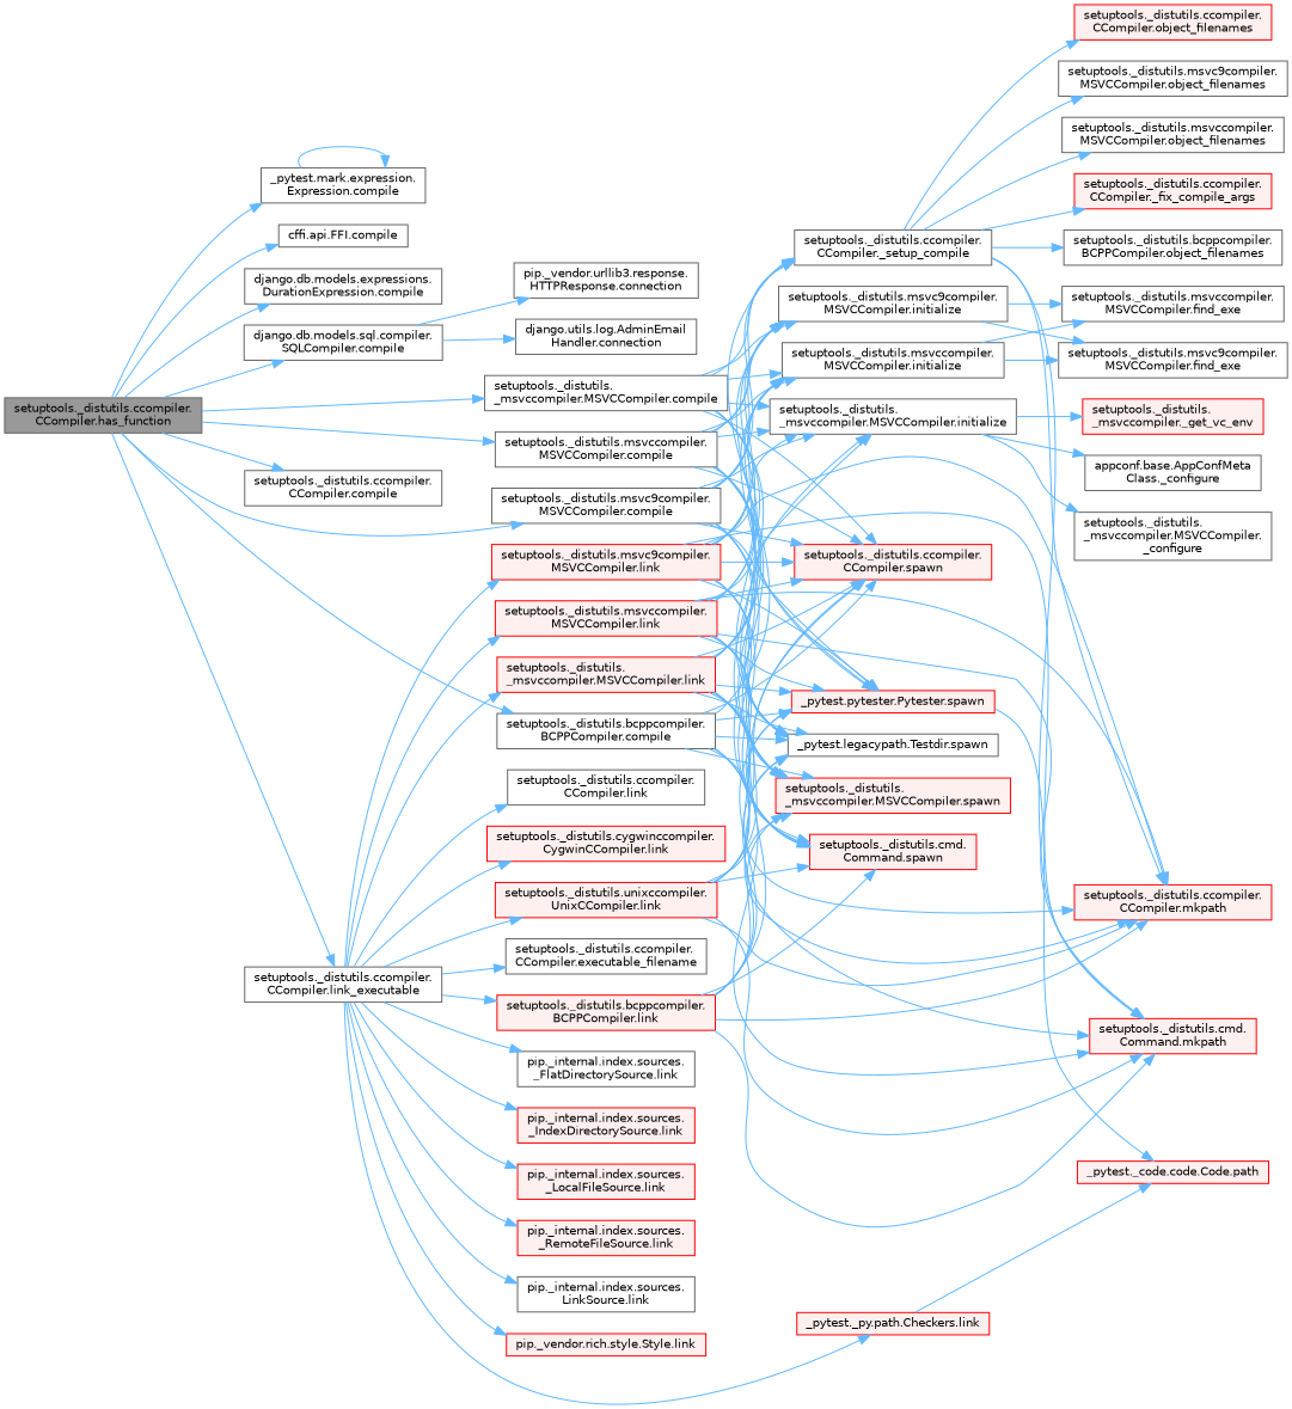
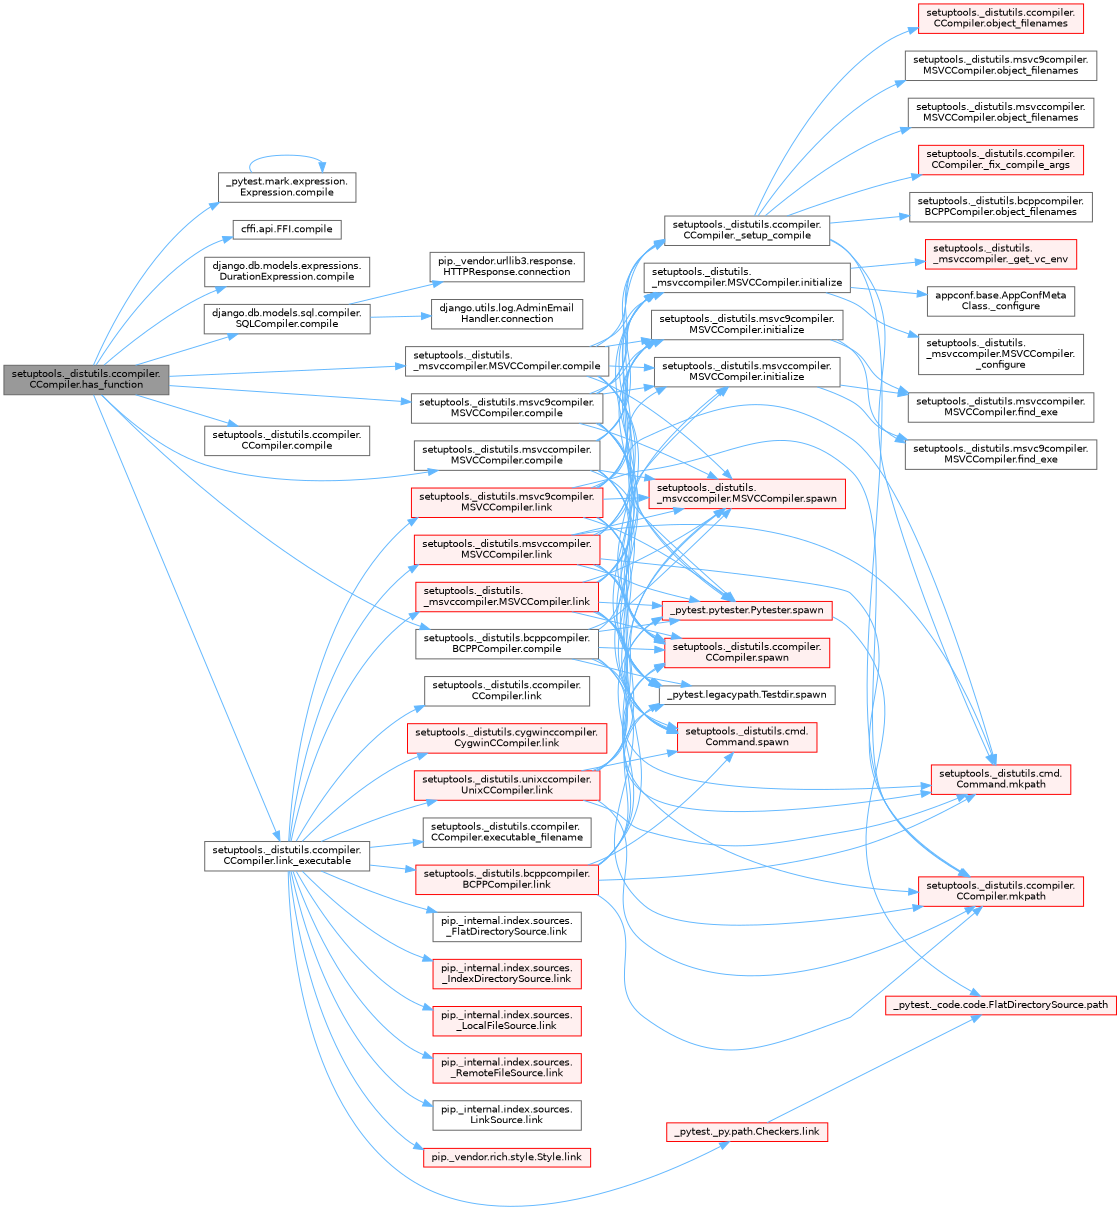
  digraph {
    rankdir=LR
    node [color=grey40 fillcolor=white fontname=Helvetica fontsize=10 shape=box style=filled]
    edge [color=steelblue1 fontname=Helvetica fontsize=10 labelfontname=Helvetica labelfontsize=10 style=solid]
    n1 [color=gray40 fillcolor=grey60 fontcolor=black height=0.2 label="setuptools._distutils.ccompiler.\lCCompiler.has_function" width=0.4]
    n2 [height=0.2 label="_pytest.mark.expression.\lExpression.compile" width=0.4]
    n3 [height=0.2 label="cffi.api.FFI.compile" width=0.4]
    n4 [height=0.2 label="django.db.models.expressions.\lDurationExpression.compile" width=0.4]
    n5 [height=0.2 label="django.db.models.sql.compiler.\lSQLCompiler.compile" width=0.4]
    n6 [height=0.2 label="setuptools._distutils.\l_msvccompiler.MSVCCompiler.compile" width=0.4]
    n7 [height=0.2 label="setuptools._distutils.bcppcompiler.\lBCPPCompiler.compile" width=0.4]
    n8 [height=0.2 label="setuptools._distutils.ccompiler.\lCCompiler.compile" width=0.4]
    n9 [height=0.2 label="setuptools._distutils.msvc9compiler.\lMSVCCompiler.compile" width=0.4]
    n10 [height=0.2 label="setuptools._distutils.msvccompiler.\lMSVCCompiler.compile" width=0.4]
    n11 [height=0.2 label="setuptools._distutils.ccompiler.\lCCompiler.link_executable" width=0.4]
    n12 [height=0.2 label="django.utils.log.AdminEmail\lHandler.connection" width=0.4]
    n13 [height=0.2 label="pip._vendor.urllib3.response.\lHTTPResponse.connection" width=0.4]
    n14 [height=0.2 label="setuptools._distutils.ccompiler.\lCCompiler._setup_compile" width=0.4]
    n15 [height=0.2 label="setuptools._distutils.\l_msvccompiler.MSVCCompiler.initialize" width=0.4]
    n16 [height=0.2 label="setuptools._distutils.msvc9compiler.\lMSVCCompiler.initialize" width=0.4]
    n17 [height=0.2 label="setuptools._distutils.msvccompiler.\lMSVCCompiler.initialize" width=0.4]
    n18 [height=0.2 label="_pytest.legacypath.Testdir.spawn" width=0.4]
    n19 [color=red fillcolor="#FFF0F0" height=0.2 label="_pytest.pytester.Pytester.spawn" width=0.4]
    n20 [color=red fillcolor="#FFF0F0" height=0.2 label="setuptools._distutils.\l_msvccompiler.MSVCCompiler.spawn" width=0.4]
    n21 [color=red fillcolor="#FFF0F0" height=0.2 label="setuptools._distutils.ccompiler.\lCCompiler.spawn" width=0.4]
    n22 [color=red fillcolor="#FFF0F0" height=0.2 label="setuptools._distutils.cmd.\lCommand.spawn" width=0.4]
    n23 [color=red fillcolor="#FFF0F0" height=0.2 label="setuptools._distutils.ccompiler.\lCCompiler.mkpath" width=0.4]
    n24 [color=red fillcolor="#FFF0F0" height=0.2 label="setuptools._distutils.cmd.\lCommand.mkpath" width=0.4]
    n25 [height=0.2 label="setuptools._distutils.ccompiler.\lCCompiler.executable_filename" width=0.4]
    n26 [color=red fillcolor="#FFF0F0" height=0.2 label="_pytest._py.path.Checkers.link" width=0.4]
    n27 [height=0.2 label="pip._internal.index.sources.\l_FlatDirectorySource.link" width=0.4]
    n28 [color=red fillcolor="#FFF0F0" height=0.2 label="pip._internal.index.sources.\l_IndexDirectorySource.link" width=0.4]
    n29 [color=red fillcolor="#FFF0F0" height=0.2 label="pip._internal.index.sources.\l_LocalFileSource.link" width=0.4]
    n30 [color=red fillcolor="#FFF0F0" height=0.2 label="pip._internal.index.sources.\l_RemoteFileSource.link" width=0.4]
    n31 [height=0.2 label="pip._internal.index.sources.\lLinkSource.link" width=0.4]
    n32 [color=red fillcolor="#FFF0F0" height=0.2 label="pip._vendor.rich.style.Style.link" width=0.4]
    n33 [color=red fillcolor="#FFF0F0" height=0.2 label="setuptools._distutils.\l_msvccompiler.MSVCCompiler.link" width=0.4]
    n34 [color=red fillcolor="#FFF0F0" height=0.2 label="setuptools._distutils.bcppcompiler.\lBCPPCompiler.link" width=0.4]
    n35 [height=0.2 label="setuptools._distutils.ccompiler.\lCCompiler.link" width=0.4]
    n36 [color=red fillcolor="#FFF0F0" height=0.2 label="setuptools._distutils.cygwinccompiler.\lCygwinCCompiler.link" width=0.4]
    n37 [color=red fillcolor="#FFF0F0" height=0.2 label="setuptools._distutils.msvc9compiler.\lMSVCCompiler.link" width=0.4]
    n38 [color=red fillcolor="#FFF0F0" height=0.2 label="setuptools._distutils.msvccompiler.\lMSVCCompiler.link" width=0.4]
    n39 [color=red fillcolor="#FFF0F0" height=0.2 label="setuptools._distutils.unixccompiler.\lUnixCCompiler.link" width=0.4]
    n40 [color=red fillcolor="#FFF0F0" height=0.2 label="setuptools._distutils.ccompiler.\lCCompiler._fix_compile_args" width=0.4]
    n41 [height=0.2 label="setuptools._distutils.bcppcompiler.\lBCPPCompiler.object_filenames" width=0.4]
    n42 [color=red fillcolor="#FFF0F0" height=0.2 label="setuptools._distutils.ccompiler.\lCCompiler.object_filenames" width=0.4]
    n43 [height=0.2 label="setuptools._distutils.msvc9compiler.\lMSVCCompiler.object_filenames" width=0.4]
    n44 [height=0.2 label="setuptools._distutils.msvccompiler.\lMSVCCompiler.object_filenames" width=0.4]
    n45 [height=0.2 label="appconf.base.AppConfMeta\lClass._configure" width=0.4]
    n46 [height=0.2 label="setuptools._distutils.\l_msvccompiler.MSVCCompiler.\l_configure" width=0.4]
    n47 [color=red fillcolor="#FFF0F0" height=0.2 label="setuptools._distutils.\l_msvccompiler._get_vc_env" width=0.4]
    n48 [height=0.2 label="setuptools._distutils.msvc9compiler.\lMSVCCompiler.find_exe" width=0.4]
    n49 [height=0.2 label="setuptools._distutils.msvccompiler.\lMSVCCompiler.find_exe" width=0.4]
-   n50 [color=red fillcolor="#FFF0F0" height=0.2 label="_pytest._code.code.Code.path" width=0.4]
+   n50 [color=red fillcolor="#FFF0F0" height=0.2 label="_pytest._code.code.FlatDirectorySource.path" width=0.4]
    n1 -> n2
    n1 -> n3
    n1 -> n4
    n1 -> n5
    n1 -> n6
    n1 -> n7
    n1 -> n8
    n1 -> n9
    n1 -> n10
    n1 -> n11
    n2 -> n2
    n5 -> n12
    n5 -> n13
    n6 -> n14
    n6 -> n15
    n6 -> n16
    n6 -> n17
    n6 -> n18
    n6 -> n19
    n6 -> n20
    n6 -> n21
    n7 -> n14
    n7 -> n18
    n7 -> n19
    n7 -> n20
    n7 -> n21
    n7 -> n22
    n7 -> n23
    n7 -> n24
    n9 -> n14
    n9 -> n15
    n9 -> n16
    n9 -> n17
    n9 -> n18
    n9 -> n19
    n9 -> n20
    n9 -> n21
    n9 -> n22
    n10 -> n14
    n10 -> n15
    n10 -> n16
-   n10 -> n17
    n10 -> n18
    n10 -> n19
    n10 -> n20
    n10 -> n21
    n10 -> n22
    n11 -> n25
    n11 -> n26
    n11 -> n27
    n11 -> n28
    n11 -> n29
    n11 -> n30
    n11 -> n31
    n11 -> n32
    n11 -> n33
    n11 -> n34
    n11 -> n35
    n11 -> n36
    n11 -> n37
    n11 -> n38
    n11 -> n39
    n14 -> n23
    n14 -> n24
    n14 -> n40
    n14 -> n41
    n14 -> n42
    n14 -> n43
    n14 -> n44
    n15 -> n45
    n15 -> n46
    n15 -> n47
    n16 -> n48
    n16 -> n49
    n17 -> n48
    n17 -> n49
    n19 -> n50
    n26 -> n50
    n33 -> n15
    n33 -> n16
    n33 -> n17
    n33 -> n18
    n33 -> n19
    n33 -> n20
    n33 -> n21
    n33 -> n22
    n33 -> n23
    n33 -> n24
    n34 -> n18
    n34 -> n19
    n34 -> n20
    n34 -> n21
    n34 -> n22
    n34 -> n23
    n34 -> n24
    n37 -> n15
    n37 -> n16
    n37 -> n17
    n37 -> n18
    n37 -> n19
    n37 -> n20
    n37 -> n21
    n37 -> n22
    n37 -> n23
    n37 -> n24
    n38 -> n15
    n38 -> n16
    n38 -> n17
    n38 -> n18
    n38 -> n19
    n38 -> n20
    n38 -> n21
    n38 -> n22
    n38 -> n23
    n38 -> n24
    n39 -> n18
    n39 -> n19
    n39 -> n20
    n39 -> n21
    n39 -> n22
    n39 -> n23
    n39 -> n24
  }
